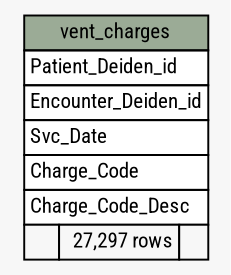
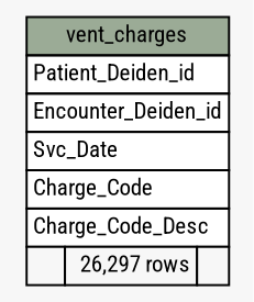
  digraph {
    bgcolor="#f7f7f7"
    fontname="Roboto Condensed"
    fontsize=11
    nodesep=0.18
    rankdir=RL
    ranksep=0.46
-   n1 [fontname="Roboto Condensed" fontsize=11 label=<     <TABLE BORDER="0" CELLBORDER="1" CELLSPACING="0" BGCOLOR="#ffffff">       <TR><TD COLSPAN="3" BGCOLOR="#9bab96" ALIGN="CENTER">vent_charges</TD></TR>       <TR><TD PORT="Patient_Deiden_id" COLSPAN="3" ALIGN="LEFT">Patient_Deiden_id</TD></TR>       <TR><TD PORT="Encounter_Deiden_id" COLSPAN="3" ALIGN="LEFT">Encounter_Deiden_id</TD></TR>       <TR><TD PORT="Svc_Date" COLSPAN="3" ALIGN="LEFT">Svc_Date</TD></TR>       <TR><TD PORT="Charge_Code" COLSPAN="3" ALIGN="LEFT">Charge_Code</TD></TR>       <TR><TD PORT="Charge_Code_Desc" COLSPAN="3" ALIGN="LEFT">Charge_Code_Desc</TD></TR>       <TR><TD ALIGN="LEFT" BGCOLOR="#f7f7f7">  </TD><TD ALIGN="RIGHT" BGCOLOR="#f7f7f7">27,297 rows</TD><TD ALIGN="RIGHT" BGCOLOR="#f7f7f7">  </TD></TR>     </TABLE>> shape=plaintext]
+   n1 [fontname="Roboto Condensed" fontsize=11 label=<     <TABLE BORDER="0" CELLBORDER="1" CELLSPACING="0" BGCOLOR="#ffffff">       <TR><TD COLSPAN="3" BGCOLOR="#9bab96" ALIGN="CENTER">vent_charges</TD></TR>       <TR><TD PORT="Patient_Deiden_id" COLSPAN="3" ALIGN="LEFT">Patient_Deiden_id</TD></TR>       <TR><TD PORT="Encounter_Deiden_id" COLSPAN="3" ALIGN="LEFT">Encounter_Deiden_id</TD></TR>       <TR><TD PORT="Svc_Date" COLSPAN="3" ALIGN="LEFT">Svc_Date</TD></TR>       <TR><TD PORT="Charge_Code" COLSPAN="3" ALIGN="LEFT">Charge_Code</TD></TR>       <TR><TD PORT="Charge_Code_Desc" COLSPAN="3" ALIGN="LEFT">Charge_Code_Desc</TD></TR>       <TR><TD ALIGN="LEFT" BGCOLOR="#f7f7f7">  </TD><TD ALIGN="RIGHT" BGCOLOR="#f7f7f7">26,297 rows</TD><TD ALIGN="RIGHT" BGCOLOR="#f7f7f7">  </TD></TR>     </TABLE>> shape=plaintext]
  }
